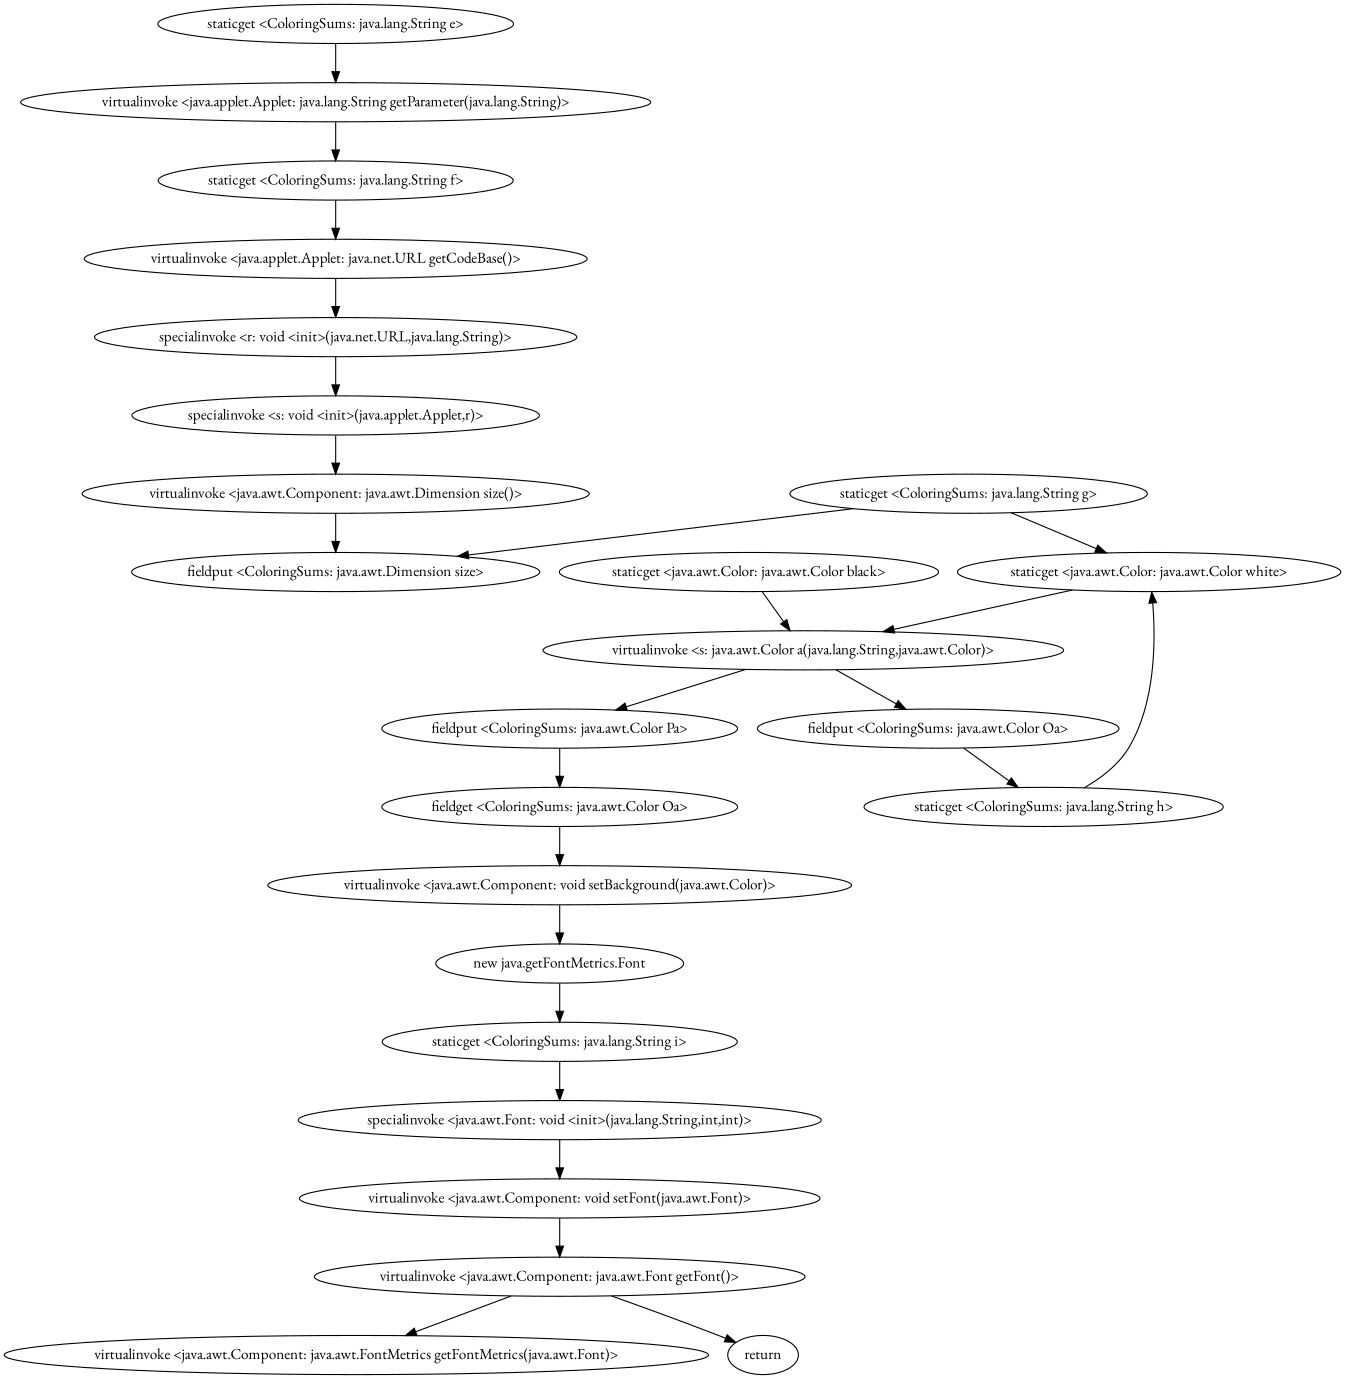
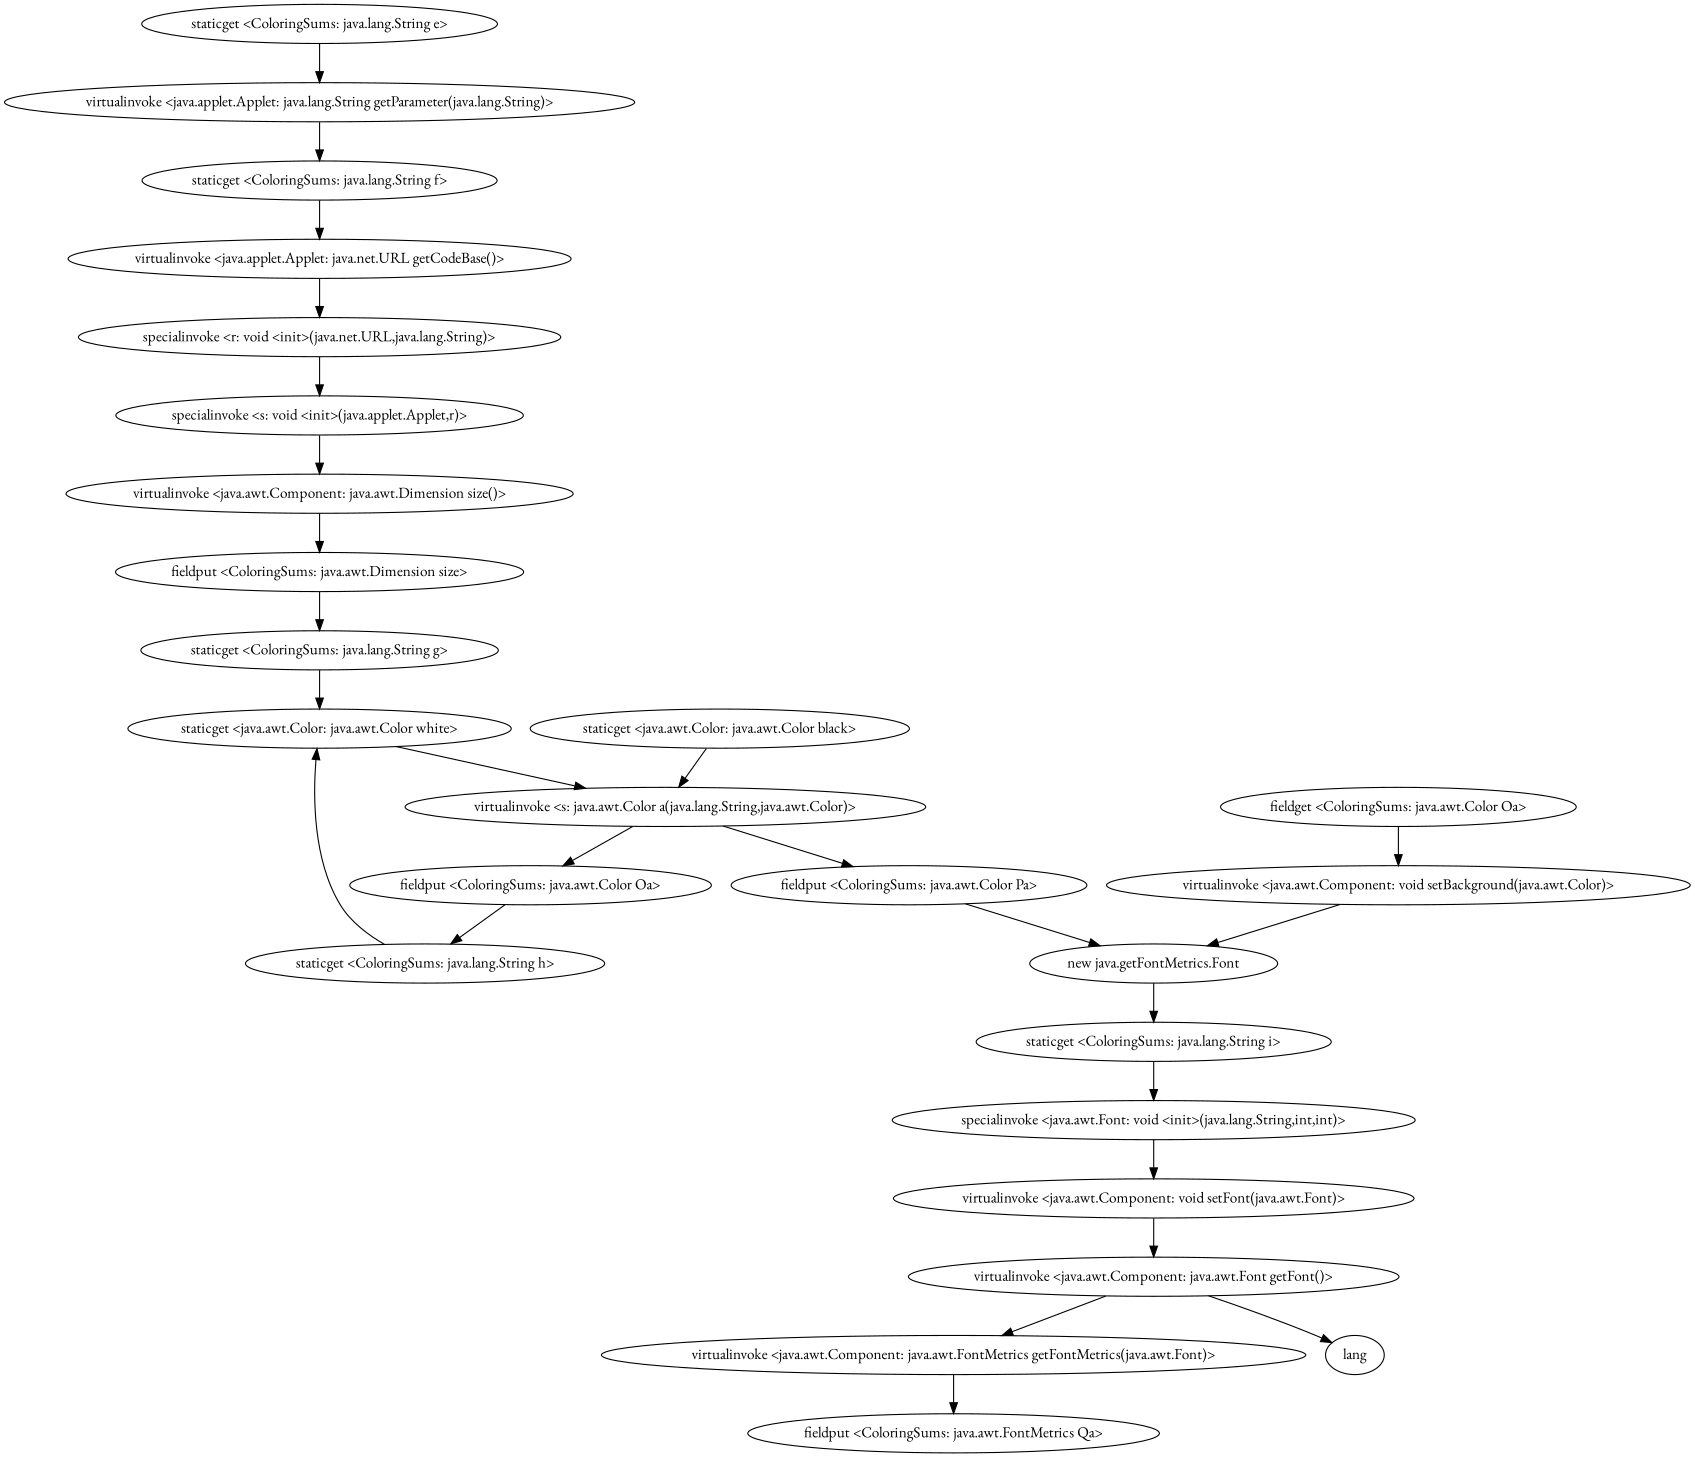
  digraph {
    fontname="EB Garamond"
    node [fontname="EB Garamond"]
    edge [fontname="EB Garamond"]
    "staticget <ColoringSums: java.lang.String e>"
    "virtualinvoke <java.applet.Applet: java.lang.String getParameter(java.lang.String)>"
    "staticget <ColoringSums: java.lang.String f>"
    "virtualinvoke <java.applet.Applet: java.net.URL getCodeBase()>"
    "specialinvoke <r: void <init>(java.net.URL,java.lang.String)>"
    "specialinvoke <s: void <init>(java.applet.Applet,r)>"
    "virtualinvoke <java.awt.Component: java.awt.Dimension size()>"
    "fieldput <ColoringSums: java.awt.Dimension size>"
    "staticget <ColoringSums: java.lang.String g>"
    "staticget <java.awt.Color: java.awt.Color white>"
    "virtualinvoke <s: java.awt.Color a(java.lang.String,java.awt.Color)>"
    "fieldput <ColoringSums: java.awt.Color Oa>"
    "fieldput <ColoringSums: java.awt.Color Pa>"
    "staticget <ColoringSums: java.lang.String h>"
    "fieldget <ColoringSums: java.awt.Color Oa>"
    "staticget <java.awt.Color: java.awt.Color black>"
    "virtualinvoke <java.awt.Component: void setBackground(java.awt.Color)>"
    n18 [label="new java.getFontMetrics.Font"]
    "staticget <ColoringSums: java.lang.String i>"
    "specialinvoke <java.awt.Font: void <init>(java.lang.String,int,int)>"
    "virtualinvoke <java.awt.Component: void setFont(java.awt.Font)>"
    "virtualinvoke <java.awt.Component: java.awt.Font getFont()>"
    "virtualinvoke <java.awt.Component: java.awt.FontMetrics getFontMetrics(java.awt.Font)>"
-   return
+   return [label=lang]
+   "fieldput <ColoringSums: java.awt.FontMetrics Qa>"
    "staticget <ColoringSums: java.lang.String e>" -> "virtualinvoke <java.applet.Applet: java.lang.String getParameter(java.lang.String)>"
    "virtualinvoke <java.applet.Applet: java.lang.String getParameter(java.lang.String)>" -> "staticget <ColoringSums: java.lang.String f>"
    "staticget <ColoringSums: java.lang.String f>" -> "virtualinvoke <java.applet.Applet: java.net.URL getCodeBase()>"
    "virtualinvoke <java.applet.Applet: java.net.URL getCodeBase()>" -> "specialinvoke <r: void <init>(java.net.URL,java.lang.String)>"
    "specialinvoke <r: void <init>(java.net.URL,java.lang.String)>" -> "specialinvoke <s: void <init>(java.applet.Applet,r)>"
    "specialinvoke <s: void <init>(java.applet.Applet,r)>" -> "virtualinvoke <java.awt.Component: java.awt.Dimension size()>"
    "virtualinvoke <java.awt.Component: java.awt.Dimension size()>" -> "fieldput <ColoringSums: java.awt.Dimension size>"
-   "staticget <ColoringSums: java.lang.String g>" -> "fieldput <ColoringSums: java.awt.Dimension size>"
+   "fieldput <ColoringSums: java.awt.Dimension size>" -> "staticget <ColoringSums: java.lang.String g>"
    "staticget <ColoringSums: java.lang.String g>" -> "staticget <java.awt.Color: java.awt.Color white>"
    "staticget <java.awt.Color: java.awt.Color white>" -> "virtualinvoke <s: java.awt.Color a(java.lang.String,java.awt.Color)>"
    "virtualinvoke <s: java.awt.Color a(java.lang.String,java.awt.Color)>" -> "fieldput <ColoringSums: java.awt.Color Oa>"
    "virtualinvoke <s: java.awt.Color a(java.lang.String,java.awt.Color)>" -> "fieldput <ColoringSums: java.awt.Color Pa>"
    "fieldput <ColoringSums: java.awt.Color Oa>" -> "staticget <ColoringSums: java.lang.String h>"
-   "fieldput <ColoringSums: java.awt.Color Pa>" -> "fieldget <ColoringSums: java.awt.Color Oa>"
+   "fieldput <ColoringSums: java.awt.Color Pa>" -> n18
    "staticget <ColoringSums: java.lang.String h>" -> "staticget <java.awt.Color: java.awt.Color white>"
    "fieldget <ColoringSums: java.awt.Color Oa>" -> "virtualinvoke <java.awt.Component: void setBackground(java.awt.Color)>"
    "staticget <java.awt.Color: java.awt.Color black>" -> "virtualinvoke <s: java.awt.Color a(java.lang.String,java.awt.Color)>"
    "virtualinvoke <java.awt.Component: void setBackground(java.awt.Color)>" -> n18
    n18 -> "staticget <ColoringSums: java.lang.String i>"
    "staticget <ColoringSums: java.lang.String i>" -> "specialinvoke <java.awt.Font: void <init>(java.lang.String,int,int)>"
    "specialinvoke <java.awt.Font: void <init>(java.lang.String,int,int)>" -> "virtualinvoke <java.awt.Component: void setFont(java.awt.Font)>"
    "virtualinvoke <java.awt.Component: void setFont(java.awt.Font)>" -> "virtualinvoke <java.awt.Component: java.awt.Font getFont()>"
    "virtualinvoke <java.awt.Component: java.awt.Font getFont()>" -> "virtualinvoke <java.awt.Component: java.awt.FontMetrics getFontMetrics(java.awt.Font)>"
    "virtualinvoke <java.awt.Component: java.awt.Font getFont()>" -> return
+   "virtualinvoke <java.awt.Component: java.awt.FontMetrics getFontMetrics(java.awt.Font)>" -> "fieldput <ColoringSums: java.awt.FontMetrics Qa>"
  }
